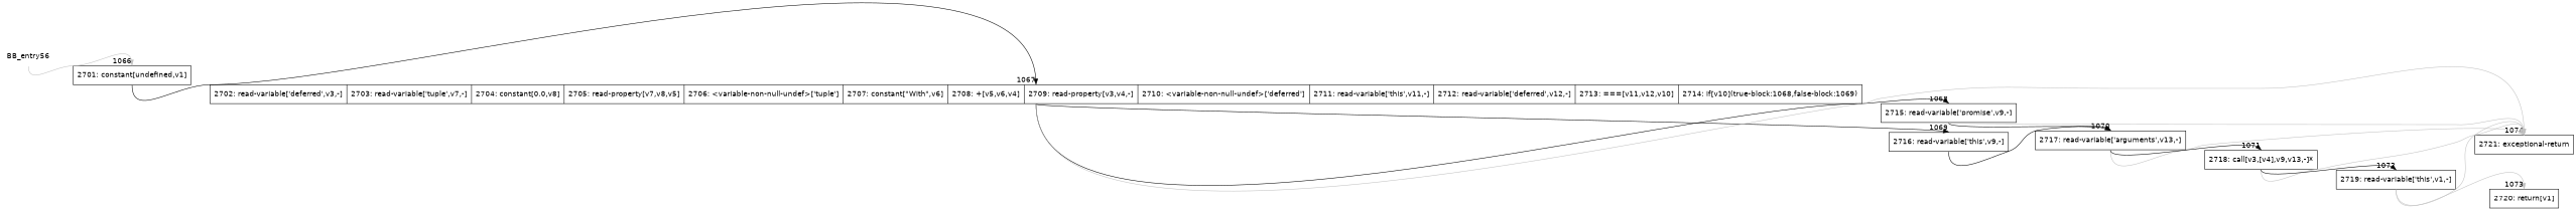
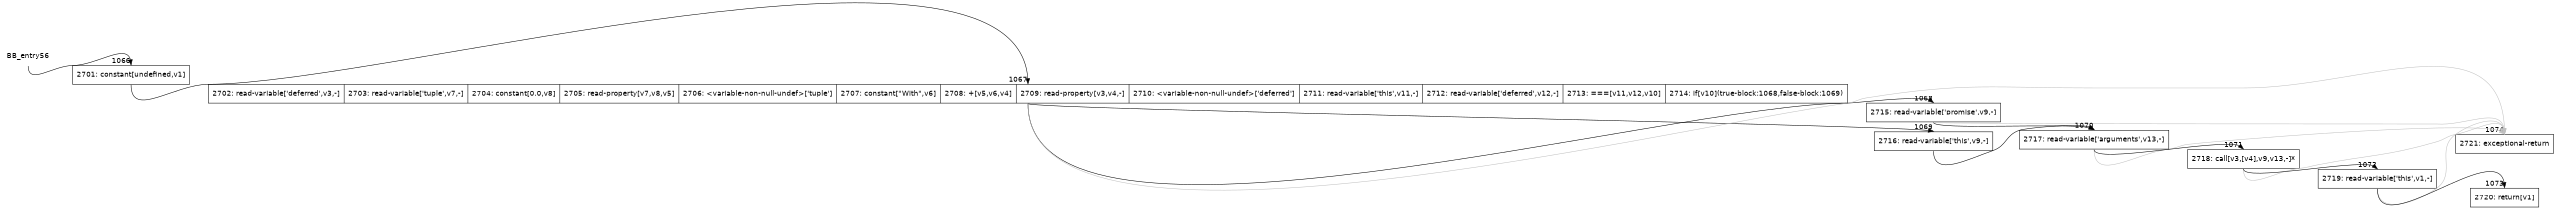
  digraph {
    fontname="DejaVu Sans"
    rankdir=LR
    node [fontname="DejaVu Sans" shape=record]
    edge [fontname="DejaVu Sans" headport=n tailport=s]
    n1 [label=BB_entry56 shape=none]
    n2 [label="{2701: constant[undefined,v1]}"]
    n3 [label="{2702: read-variable['deferred',v3,-]|2703: read-variable['tuple',v7,-]|2704: constant[0.0,v8]|2705: read-property[v7,v8,v5]|2706: \<variable-non-null-undef\>['tuple']|2707: constant[\"With\",v6]|2708: +[v5,v6,v4]|2709: read-property[v3,v4,-]|2710: \<variable-non-null-undef\>['deferred']|2711: read-variable['this',v11,-]|2712: read-variable['deferred',v12,-]|2713: ===[v11,v12,v10]|2714: if[v10](true-block:1068,false-block:1069)}"]
    n4 [label="{2715: read-variable['promise',v9,-]}"]
    n5 [label="{2716: read-variable['this',v9,-]}"]
    n6 [label="{2721: exceptional-return}"]
    n7 [label="{2717: read-variable['arguments',v13,-]}"]
    n8 [label="{2718: call[v3,[v4],v9,v13,-]*}"]
    n9 [label="{2719: read-variable['this',v1,-]}"]
    n10 [label="{2720: return[v1]}"]
-   n1 -> n2 [headlabel="    1066" color=gray]
+   n1 -> n2 [headlabel="    1066"]
    n2 -> n3 [headlabel="      1067"]
    n3 -> n4 [headlabel="      1068"]
    n3 -> n5 [headlabel="      1069"]
    n3 -> n6 [color=gray headlabel="      1074"]
    n4 -> n6 [color=gray]
    n4 -> n7 [headlabel="      1070"]
    n5 -> n7
    n7 -> n6 [color=gray]
    n7 -> n8 [headlabel="      1071"]
    n8 -> n6 [color=gray]
    n8 -> n9 [headlabel="      1072"]
    n9 -> n6 [color=gray]
-   n9 -> n10 [headlabel="      1073" color=gray]
+   n9 -> n10 [headlabel="      1073"]
  }
